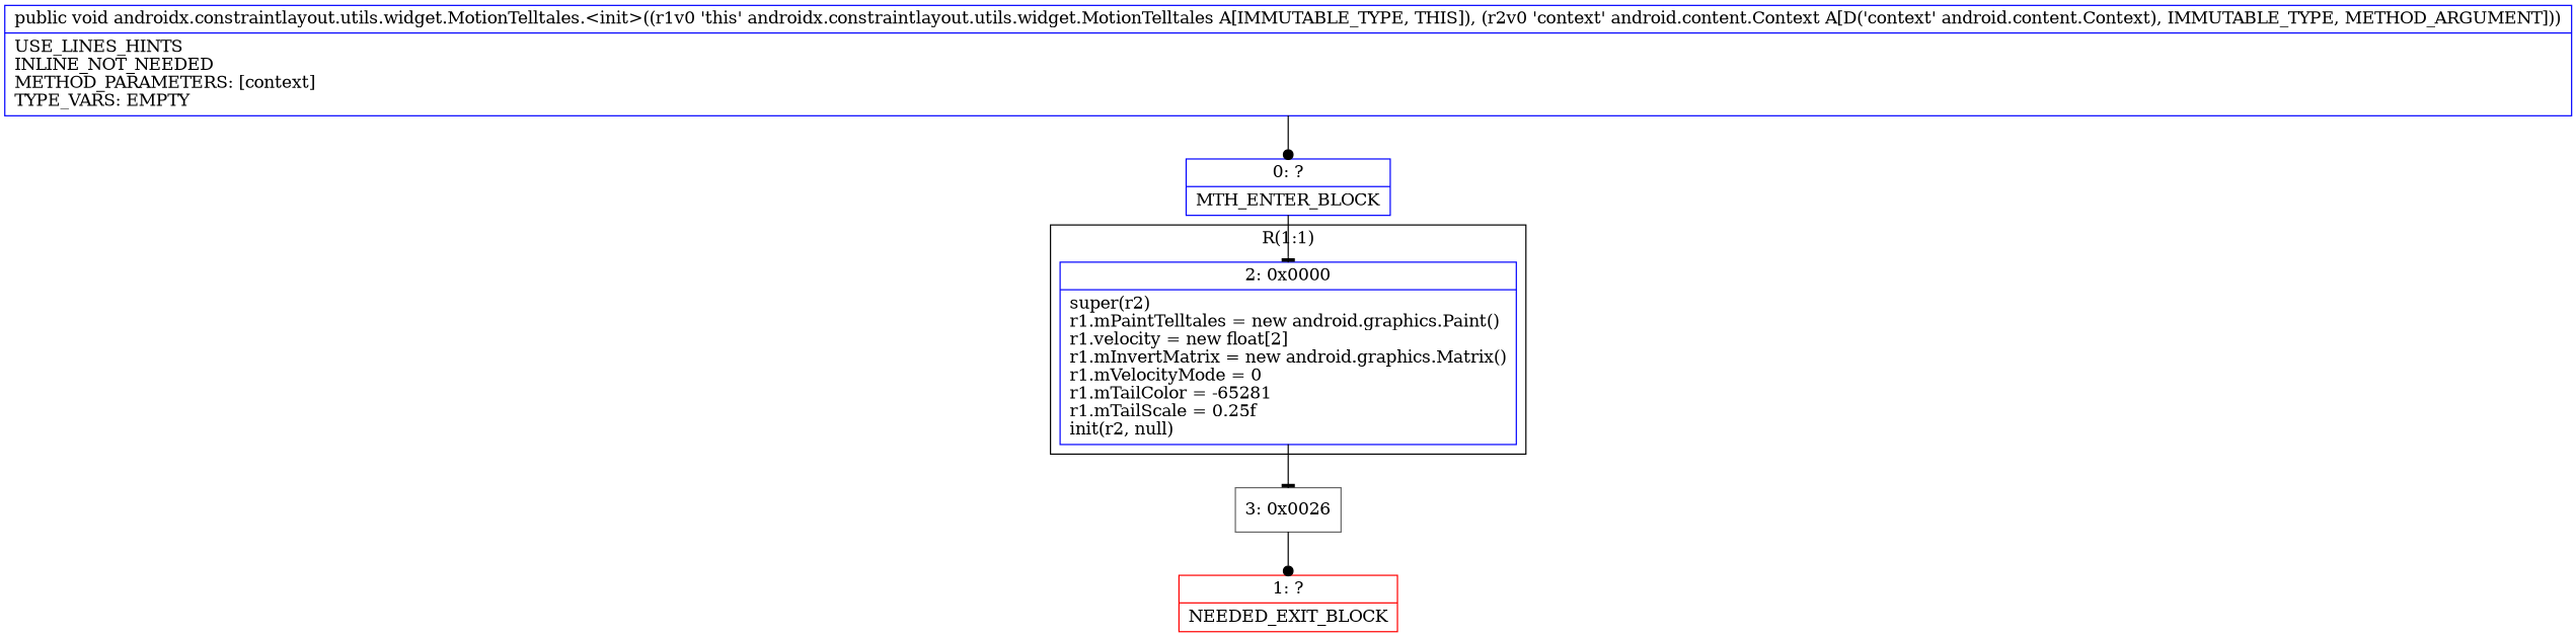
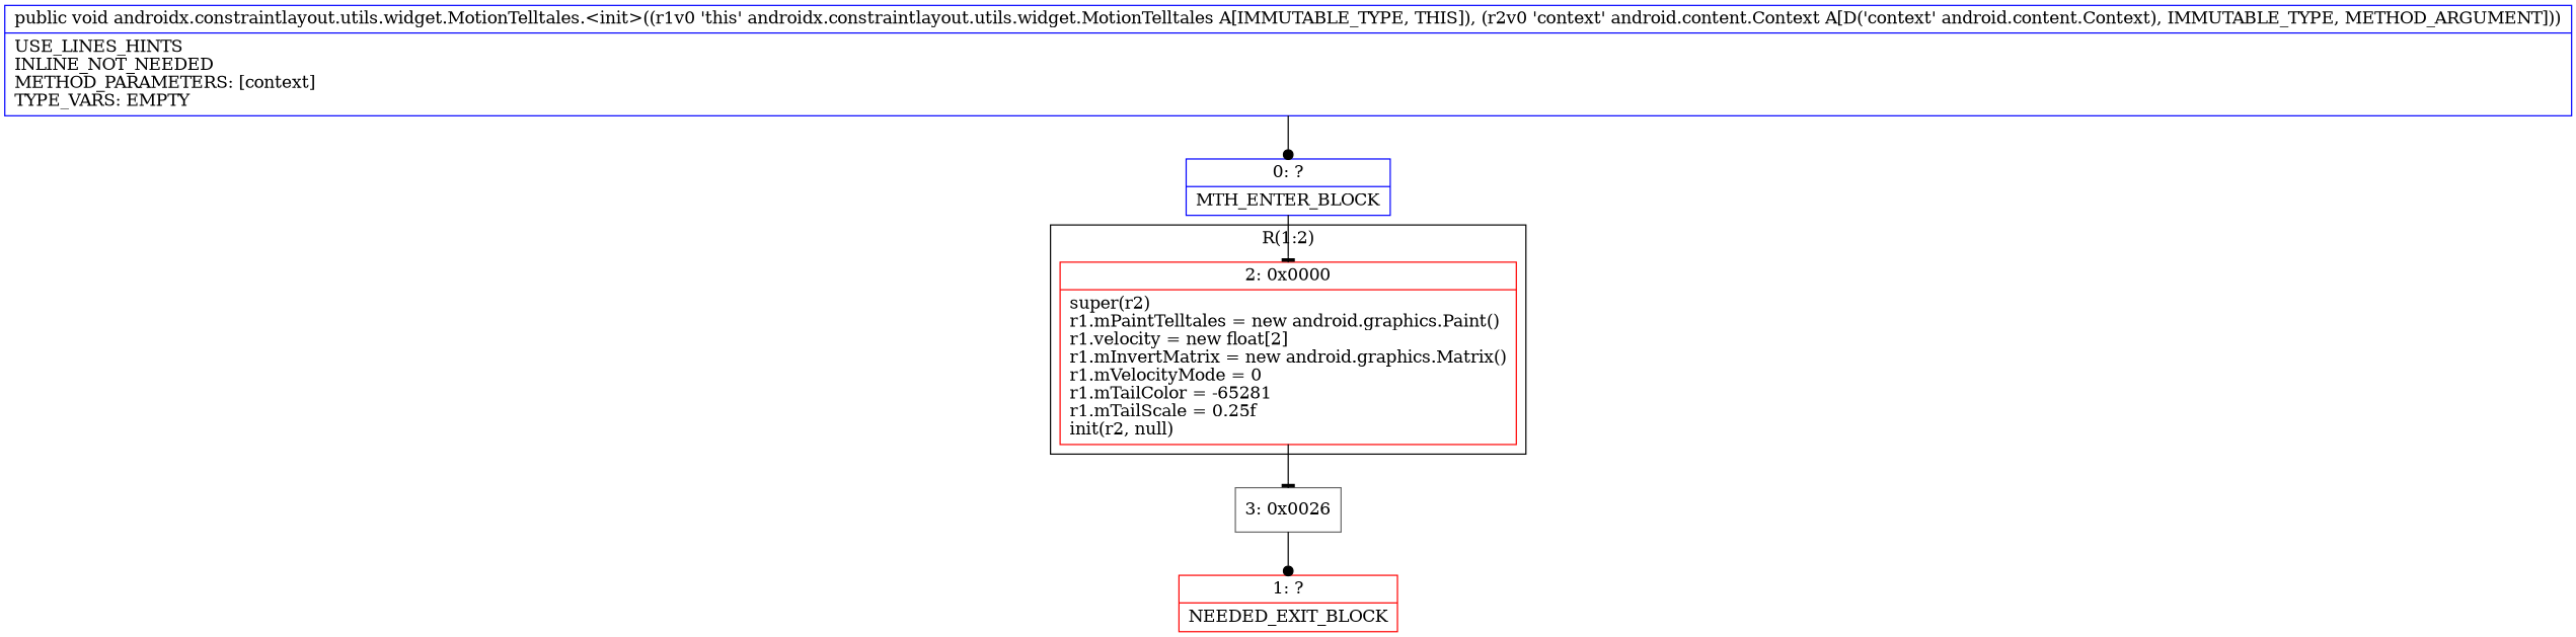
  digraph {
    node [color=red shape=record]
    edge [arrowhead=tee]
-   n1 [color=blue label="{2\:\ 0x0000|super(r2)\lr1.mPaintTelltales = new android.graphics.Paint()\lr1.velocity = new float[2]\lr1.mInvertMatrix = new android.graphics.Matrix()\lr1.mVelocityMode = 0\lr1.mTailColor = \-65281\lr1.mTailScale = 0.25f\linit(r2, null)\l}"]
+   n1 [label="{2\:\ 0x0000|super(r2)\lr1.mPaintTelltales = new android.graphics.Paint()\lr1.velocity = new float[2]\lr1.mInvertMatrix = new android.graphics.Matrix()\lr1.mVelocityMode = 0\lr1.mTailColor = \-65281\lr1.mTailScale = 0.25f\linit(r2, null)\l}"]
    n2 [color=gray40 label="{3\:\ 0x0026}"]
    n3 [label="{1\:\ ?|NEEDED_EXIT_BLOCK\l}"]
    n4 [color=blue label="{0\:\ ?|MTH_ENTER_BLOCK\l}"]
    n5 [color=blue label="{public void androidx.constraintlayout.utils.widget.MotionTelltales.\<init\>((r1v0 'this' androidx.constraintlayout.utils.widget.MotionTelltales A[IMMUTABLE_TYPE, THIS]), (r2v0 'context' android.content.Context A[D('context' android.content.Context), IMMUTABLE_TYPE, METHOD_ARGUMENT]))  | USE_LINES_HINTS\lINLINE_NOT_NEEDED\lMETHOD_PARAMETERS: [context]\lTYPE_VARS: EMPTY\l}"]
    subgraph cluster_1 {
-     label="R(1:1)"
+     label="R(1:2)"
      n1
    }
    n1 -> n2
    n2 -> n3 [arrowhead=dot]
    n4 -> n1
    n5 -> n4 [arrowhead=dot]
  }
